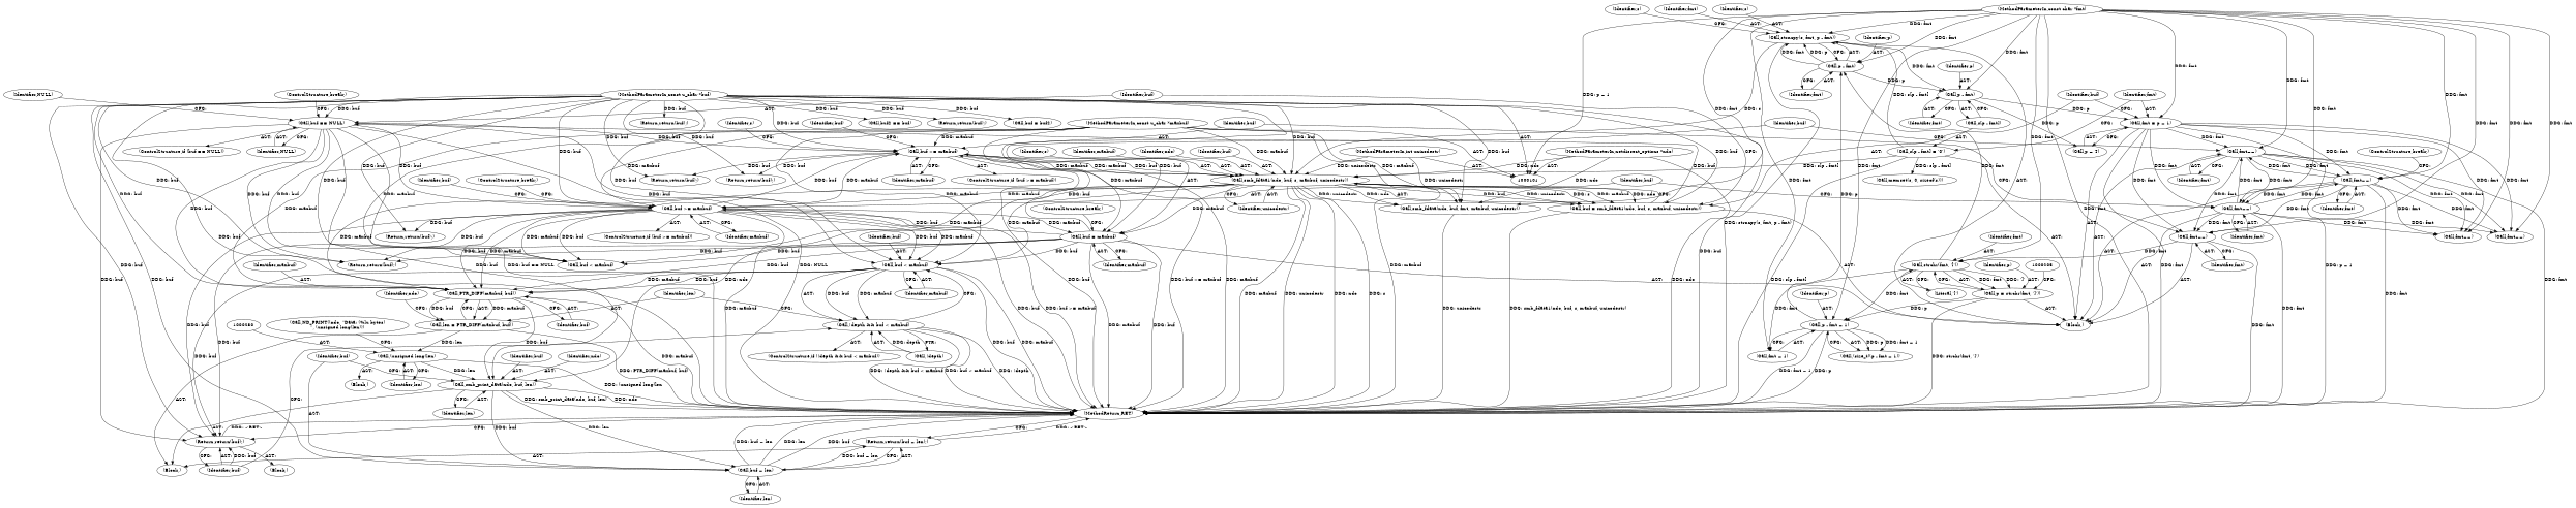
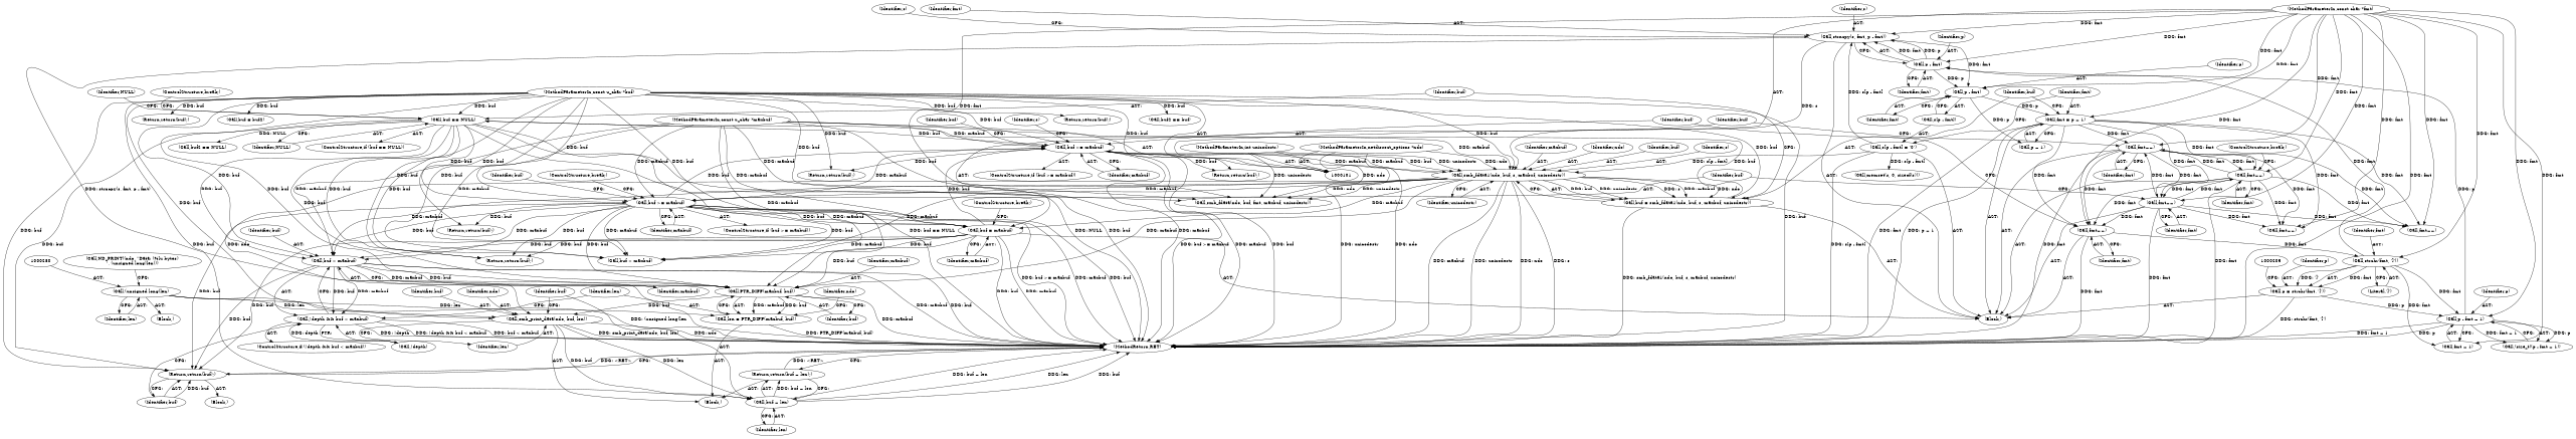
  digraph {
    n1 [label="(Call,buf < maxbuf)"]
    n2 [label="(Call,!depth && buf < maxbuf)"]
    n3 [label="(Call,PTR_DIFF(maxbuf, buf))"]
    n4 [label="(Return,return(buf);)"]
    n5 [label="(MethodReturn,RET)"]
    n6 [label="(Identifier,maxbuf)"]
    n7 [label="(Call,!depth)"]
    n8 [label="(ControlStructure,if (!depth && buf < maxbuf))"]
    n9 [label="(Call,smb_print_data(ndo, buf, len))"]
    n10 [label="(Call,len = PTR_DIFF(maxbuf, buf))"]
    n11 [label="(Identifier,buf)"]
    n12 [label="(Identifier,buf)"]
    n13 [label="(Block,)"]
    n14 [label="(Return,return(buf + len);)"]
    n15 [label="(Call,buf == NULL)"]
    n16 [label="(Call,buf >= maxbuf)"]
    n17 [label="(Call,buf >= maxbuf)"]
    n18 [label="(Return,return(buf);)"]
    n19 [label="(ControlStructure,if (buf == NULL))"]
    n20 [label="(Identifier,NULL)"]
    n21 [label="(Call,buf < maxbuf)"]
+   n22 [label="(Call,buf2 == NULL)"]
    n23 [label="(Call,smb_fdata1(ndo, buf, s, maxbuf, unicodestr))"]
    n24 [label="(Return,return(buf);)"]
    n25 [label="(Return,return(buf);)"]
    n26 [label="(ControlStructure,if (buf >= maxbuf))"]
    n27 [label="(Identifier,maxbuf)"]
    n28 [label="(Call,buf = maxbuf)"]
    n29 [label="(Return,return(buf);)"]
    n30 [label="(Identifier,maxbuf)"]
    n31 [label="(ControlStructure,if (buf >= maxbuf))"]
    n32 [label="(Call,buf = smb_fdata1(ndo, buf, s, maxbuf, unicodestr))"]
    n33 [label="(Block,)"]
    n34 [label="(Identifier,unicodestr)"]
    n35 [label="(Call,smb_fdata(ndo, buf, fmt, maxbuf, unicodestr))"]
    n36 [label="(Identifier,maxbuf)"]
    n37 [label="(Call,buf + len)"]
    n38 [label="(Block,)"]
    n39 [label="(Identifier,len)"]
    n40 [label="(MethodParameterIn,netdissect_options *ndo)"]
    1000101
    n42 [label="(MethodParameterIn,const u_char *buf)"]
    n43 [label="(Return,return(buf);)"]
    n44 [label="(Call,buf2 == buf)"]
    n45 [label="(Return,return(buf);)"]
    n46 [label="(Call,buf = buf2)"]
    n47 [label="(Identifier,len)"]
    n48 [label="(MethodParameterIn,const u_char *maxbuf)"]
    n49 [label="(Call,s[p - fmt] = '\0')"]
    n50 [label="(Call,strncpy(s, fmt, p - fmt))"]
    n51 [label="(Call,memset(s, 0, sizeof(s)))"]
    n52 [label="(Call,p - fmt)"]
    n53 [label="(Call,p - fmt)"]
    n54 [label="(Identifier,fmt)"]
    n55 [label="(Call,fmt = p + 1)"]
-   n56 [label="(Call,p + 4)"]
+   n56 [label="(Call,p + 1)"]
    n57 [label="(Identifier,fmt)"]
    n58 [label="(Call,s[p - fmt])"]
    n59 [label="(Call,p - fmt + 1)"]
    n60 [label="(Call,(size_t)(p - fmt + 1))"]
    n61 [label="(Call,fmt + 1)"]
    n62 [label="(Call,p = strchr(fmt, ']'))"]
    n63 [label="(Call,strchr(fmt, ']'))"]
    n64 [label="(Literal,']')"]
    n65 [label="(Call,fmt++)"]
    n66 [label="(Identifier,fmt)"]
    n67 [label="(Call,fmt++)"]
    n68 [label="(Call,fmt++)"]
    n69 [label="(Call,fmt++)"]
    n70 [label="(Call,fmt++)"]
    n71 [label="(Identifier,fmt)"]
    n72 [label="(Call,fmt++)"]
    n73 [label="(Identifier,fmt)"]
    n74 [label="(Identifier,fmt)"]
    n75 [label="(MethodParameterIn,const char *fmt)"]
    n76 [label="(MethodParameterIn,int unicodestr)"]
    n77 [label="(Call,(unsigned long)len)"]
    n78 [label="(Identifier,len)"]
    n79 [label="(Block,)"]
    n80 [label="(Identifier,buf)"]
    n81 [label="(Identifier,fmt)"]
    n82 [label="(Identifier,p)"]
    n83 [label="(Identifier,buf)"]
    n84 [label="(Identifier,buf)"]
    n85 [label="(Identifier,s)"]
    n86 [label="(Identifier,len)"]
    n87 [label="(Identifier,buf)"]
    n88 [label="(Identifier,NULL)"]
    n89 [label="(Identifier,p)"]
    n90 [label="(Identifier,buf)"]
    n91 [label="(Call,ND_PRINT((ndo, \"Data: (%lu bytes)\n\", (unsigned long)len)))"]
    n92 [label="(Identifier,ndo)"]
    n93 [label="(Identifier,buf)"]
    n94 [label="(Identifier,ndo)"]
    n95 [label="(Identifier,fmt)"]
    n96 [label="(ControlStructure,break;)"]
    n97 [label="(Identifier,p)"]
    n98 [label="(ControlStructure,break;)"]
    n99 [label="(Identifier,s)"]
    n100 [label="(Identifier,p)"]
    n101 [label="(Identifier,fmt)"]
    n102 [label="(Identifier,buf)"]
    n103 [label="(ControlStructure,break;)"]
    n104 [label="(Identifier,buf)"]
    n105 [label="(Identifier,buf)"]
    n106 [label="(Identifier,maxbuf)"]
    n107 [label="(Identifier,ndo)"]
    n108 [label="(Identifier,maxbuf)"]
    n109 [label="(Identifier,s)"]
    n110 [label="(Identifier,buf)"]
    n111 [label="(Identifier,buf)"]
    n112 [label="(ControlStructure,break;)"]
    n113 [label="(Identifier,s)"]
    1000205
    1000280
    n1 -> n2 [label="AST: "]
    n1 -> n2 [label="DDG: buf"]
    n1 -> n2 [label="DDG: maxbuf"]
    n1 -> n3 [label="DDG: maxbuf"]
    n1 -> n3 [label="DDG: buf"]
    n1 -> n4 [label="DDG: buf"]
    n1 -> n5 [label="DDG: buf"]
    n1 -> n5 [label="DDG: maxbuf"]
    n1 -> n6 [label="CFG: "]
    n2 -> n1 [label="CFG: "]
    n2 -> n5 [label="DDG: buf < maxbuf"]
    n2 -> n5 [label="DDG: !depth"]
    n2 -> n5 [label="DDG: !depth && buf < maxbuf"]
    n2 -> n7 [label="PTR: "]
    n2 -> n8 [label="AST: "]
    n3 -> n5 [label="DDG: maxbuf"]
    n3 -> n9 [label="DDG: buf"]
    n3 -> n10 [label="AST: "]
    n3 -> n10 [label="DDG: maxbuf"]
    n3 -> n10 [label="DDG: buf"]
    n3 -> n11 [label="CFG: "]
    n4 -> n5 [label="DDG: <RET>"]
    n4 -> n12 [label="CFG: "]
    n4 -> n13 [label="AST: "]
    n5 -> n4 [label="CFG: "]
    n5 -> n14 [label="CFG: "]
    n6 -> n1 [label="AST: "]
    n7 -> n2 [label="AST: "]
    n7 -> n2 [label="DDG: depth"]
    n9 -> n5 [label="DDG: smb_print_data(ndo, buf, len)"]
    n9 -> n5 [label="DDG: ndo"]
    n9 -> n37 [label="DDG: buf"]
    n9 -> n37 [label="DDG: len"]
    n9 -> n38 [label="AST: "]
    n9 -> n39 [label="CFG: "]
    n10 -> n3 [label="CFG: "]
    n10 -> n5 [label="DDG: PTR_DIFF(maxbuf, buf)"]
    n10 -> n38 [label="AST: "]
-   n10 -> n77 [label="DDG: len"]
+   n77 -> n10 [label="DDG: len"]
    n11 -> n3 [label="AST: "]
    n12 -> n2 [label="CFG: "]
    n12 -> n4 [label="AST: "]
    n12 -> n4 [label="DDG: buf"]
    n14 -> n5 [label="DDG: <RET>"]
    n14 -> n37 [label="CFG: "]
    n14 -> n38 [label="AST: "]
    n15 -> n1 [label="DDG: buf"]
    n15 -> n3 [label="DDG: buf"]
    n15 -> n4 [label="DDG: buf"]
    n15 -> n5 [label="DDG: NULL"]
    n15 -> n5 [label="DDG: buf"]
    n15 -> n5 [label="DDG: buf == NULL"]
    n15 -> n16 [label="DDG: buf"]
    n15 -> n17 [label="DDG: buf"]
    n15 -> n18 [label="DDG: buf"]
    n15 -> n19 [label="AST: "]
    n15 -> n20 [label="CFG: "]
    n15 -> n21 [label="DDG: buf"]
+   n15 -> n22 [label="DDG: NULL"]
    n16 -> n5 [label="DDG: buf"]
    n16 -> n5 [label="DDG: buf >= maxbuf"]
    n16 -> n5 [label="DDG: maxbuf"]
    n16 -> n23 [label="DDG: buf"]
    n16 -> n23 [label="DDG: maxbuf"]
    n16 -> n24 [label="DDG: buf"]
    n16 -> n25 [label="DDG: buf"]
    n16 -> n26 [label="AST: "]
    n16 -> n27 [label="CFG: "]
    n17 -> n1 [label="DDG: buf"]
    n17 -> n1 [label="DDG: maxbuf"]
    n17 -> n3 [label="DDG: maxbuf"]
    n17 -> n3 [label="DDG: buf"]
    n17 -> n4 [label="DDG: buf"]
    n17 -> n5 [label="DDG: buf >= maxbuf"]
    n17 -> n5 [label="DDG: maxbuf"]
    n17 -> n5 [label="DDG: buf"]
    n17 -> n16 [label="DDG: buf"]
    n17 -> n16 [label="DDG: maxbuf"]
    n17 -> n18 [label="DDG: buf"]
    n17 -> n21 [label="DDG: buf"]
    n17 -> n21 [label="DDG: maxbuf"]
    n17 -> n28 [label="DDG: maxbuf"]
    n17 -> n29 [label="DDG: buf"]
    n17 -> n30 [label="CFG: "]
    n17 -> n31 [label="AST: "]
    n20 -> n15 [label="AST: "]
    n23 -> n1 [label="DDG: maxbuf"]
    n23 -> n3 [label="DDG: maxbuf"]
    n23 -> n5 [label="DDG: ndo"]
    n23 -> n5 [label="DDG: s"]
    n23 -> n5 [label="DDG: maxbuf"]
    n23 -> n5 [label="DDG: unicodestr"]
    n23 -> n9 [label="DDG: ndo"]
    n23 -> n16 [label="DDG: maxbuf"]
    n23 -> n17 [label="DDG: maxbuf"]
    n23 -> n21 [label="DDG: maxbuf"]
    n23 -> n28 [label="DDG: maxbuf"]
    n23 -> n32 [label="AST: "]
    n23 -> n32 [label="DDG: buf"]
    n23 -> n32 [label="DDG: unicodestr"]
    n23 -> n32 [label="DDG: s"]
    n23 -> n32 [label="DDG: maxbuf"]
    n23 -> n32 [label="DDG: ndo"]
    n23 -> n34 [label="CFG: "]
    n23 -> n35 [label="DDG: ndo"]
    n23 -> n35 [label="DDG: unicodestr"]
    n27 -> n16 [label="AST: "]
    n28 -> n1 [label="DDG: buf"]
    n28 -> n3 [label="DDG: buf"]
    n28 -> n4 [label="DDG: buf"]
    n28 -> n5 [label="DDG: buf"]
    n28 -> n5 [label="DDG: maxbuf"]
    n28 -> n16 [label="DDG: buf"]
    n28 -> n17 [label="DDG: buf"]
    n28 -> n18 [label="DDG: buf"]
    n28 -> n21 [label="DDG: buf"]
    n28 -> n33 [label="AST: "]
    n28 -> n36 [label="CFG: "]
    n30 -> n17 [label="AST: "]
    n32 -> n5 [label="DDG: smb_fdata1(ndo, buf, s, maxbuf, unicodestr)"]
    n32 -> n15 [label="DDG: buf"]
    n32 -> n23 [label="CFG: "]
    n32 -> n33 [label="AST: "]
    n34 -> n23 [label="AST: "]
    n36 -> n28 [label="AST: "]
    n37 -> n5 [label="DDG: buf + len"]
    n37 -> n5 [label="DDG: len"]
    n37 -> n5 [label="DDG: buf"]
    n37 -> n14 [label="AST: "]
    n37 -> n14 [label="DDG: buf + len"]
    n37 -> n47 [label="CFG: "]
    n39 -> n9 [label="AST: "]
    n40 -> n5 [label="DDG: ndo"]
    n40 -> n23 [label="DDG: ndo"]
    n40 -> n35 [label="DDG: ndo"]
    n40 -> 1000101 [label="AST: "]
    n42 -> n1 [label="DDG: buf"]
    n42 -> n3 [label="DDG: buf"]
    n42 -> n4 [label="DDG: buf"]
    n42 -> n5 [label="DDG: buf"]
    n42 -> n9 [label="DDG: buf"]
    n42 -> n15 [label="DDG: buf"]
    n42 -> n16 [label="DDG: buf"]
    n42 -> n17 [label="DDG: buf"]
    n42 -> n18 [label="DDG: buf"]
    n42 -> n21 [label="DDG: buf"]
    n42 -> n23 [label="DDG: buf"]
    n42 -> n24 [label="DDG: buf"]
    n42 -> n25 [label="DDG: buf"]
    n42 -> n28 [label="DDG: buf"]
    n42 -> n29 [label="DDG: buf"]
    n42 -> n32 [label="DDG: buf"]
    n42 -> n35 [label="DDG: buf"]
    n42 -> n37 [label="DDG: buf"]
    n42 -> 1000101 [label="AST: "]
    n42 -> n43 [label="DDG: buf"]
    n42 -> n44 [label="DDG: buf"]
    n42 -> n45 [label="DDG: buf"]
    n42 -> n46 [label="DDG: buf"]
    n47 -> n37 [label="AST: "]
    n48 -> n1 [label="DDG: maxbuf"]
    n48 -> n3 [label="DDG: maxbuf"]
    n48 -> n5 [label="DDG: maxbuf"]
    n48 -> n16 [label="DDG: maxbuf"]
    n48 -> n17 [label="DDG: maxbuf"]
    n48 -> n21 [label="DDG: maxbuf"]
    n48 -> n23 [label="DDG: maxbuf"]
    n48 -> n28 [label="DDG: maxbuf"]
    n48 -> n35 [label="DDG: maxbuf"]
    n48 -> 1000101 [label="AST: "]
    n49 -> n5 [label="DDG: s[p - fmt]"]
    n49 -> n23 [label="DDG: s[p - fmt]"]
    n49 -> n33 [label="AST: "]
    n49 -> n50 [label="DDG: s[p - fmt]"]
    n49 -> n51 [label="DDG: s[p - fmt]"]
    n50 -> n5 [label="DDG: strncpy(s, fmt, p - fmt)"]
    n50 -> n23 [label="DDG: s"]
    n50 -> n33 [label="AST: "]
    n50 -> n52 [label="CFG: "]
    n50 -> n53 [label="DDG: fmt"]
    n52 -> n50 [label="AST: "]
    n52 -> n50 [label="DDG: fmt"]
    n52 -> n50 [label="DDG: p"]
    n52 -> n53 [label="DDG: p"]
    n52 -> n54 [label="CFG: "]
    n53 -> n55 [label="DDG: p"]
    n53 -> n56 [label="DDG: p"]
    n53 -> n57 [label="CFG: "]
    n53 -> n58 [label="AST: "]
    n54 -> n52 [label="AST: "]
    n55 -> n5 [label="DDG: p + 1"]
    n55 -> n5 [label="DDG: fmt"]
    n55 -> n33 [label="AST: "]
    n55 -> n56 [label="CFG: "]
    n55 -> n65 [label="DDG: fmt"]
    n55 -> n67 [label="DDG: fmt"]
    n55 -> n68 [label="DDG: fmt"]
    n55 -> n69 [label="DDG: fmt"]
    n55 -> n70 [label="DDG: fmt"]
    n55 -> n72 [label="DDG: fmt"]
    n56 -> n55 [label="AST: "]
    n57 -> n53 [label="AST: "]
    n58 -> n49 [label="AST: "]
    n58 -> n53 [label="CFG: "]
    n59 -> n5 [label="DDG: fmt + 1"]
    n59 -> n5 [label="DDG: p"]
    n59 -> n52 [label="DDG: p"]
    n59 -> n60 [label="AST: "]
    n59 -> n60 [label="DDG: p"]
    n59 -> n60 [label="DDG: fmt + 1"]
    n59 -> n61 [label="CFG: "]
    n60 -> n59 [label="CFG: "]
    n61 -> n59 [label="AST: "]
    n62 -> n5 [label="DDG: strchr(fmt, ']')"]
    n62 -> n33 [label="AST: "]
    n62 -> n59 [label="DDG: p"]
-   n62 -> n63 [label="CFG: "]
    n63 -> n52 [label="DDG: fmt"]
    n63 -> n59 [label="DDG: fmt"]
    n63 -> n61 [label="DDG: fmt"]
    n63 -> n62 [label="AST: "]
    n63 -> n62 [label="DDG: fmt"]
    n63 -> n62 [label="DDG: ']'"]
    n63 -> n64 [label="CFG: "]
    n64 -> n63 [label="AST: "]
    n65 -> n5 [label="DDG: fmt"]
    n65 -> n33 [label="AST: "]
    n65 -> n63 [label="DDG: fmt"]
    n65 -> n66 [label="CFG: "]
    n66 -> n65 [label="AST: "]
    n67 -> n5 [label="DDG: fmt"]
    n67 -> n33 [label="AST: "]
    n67 -> n65 [label="DDG: fmt"]
    n67 -> n68 [label="DDG: fmt"]
    n67 -> n69 [label="DDG: fmt"]
    n67 -> n70 [label="DDG: fmt"]
    n67 -> n71 [label="CFG: "]
    n67 -> n72 [label="DDG: fmt"]
    n68 -> n5 [label="DDG: fmt"]
    n68 -> n33 [label="AST: "]
    n68 -> n65 [label="DDG: fmt"]
    n68 -> n67 [label="DDG: fmt"]
    n68 -> n69 [label="DDG: fmt"]
    n68 -> n70 [label="DDG: fmt"]
    n68 -> n72 [label="DDG: fmt"]
    n68 -> n73 [label="CFG: "]
    n69 -> n5 [label="DDG: fmt"]
    n69 -> n33 [label="AST: "]
    n69 -> n65 [label="DDG: fmt"]
    n69 -> n67 [label="DDG: fmt"]
    n69 -> n68 [label="DDG: fmt"]
    n69 -> n70 [label="DDG: fmt"]
    n69 -> n72 [label="DDG: fmt"]
    n69 -> n74 [label="CFG: "]
    n71 -> n67 [label="AST: "]
    n73 -> n68 [label="AST: "]
    n74 -> n69 [label="AST: "]
    n75 -> n5 [label="DDG: fmt"]
    n75 -> n35 [label="DDG: fmt"]
-   n75 -> 1000101 [label="DDG: p + 1"]
+   n75 -> 1000101 [label="AST: "]
    n75 -> n50 [label="DDG: fmt"]
    n75 -> n52 [label="DDG: fmt"]
    n75 -> n53 [label="DDG: fmt"]
    n75 -> n55 [label="DDG: fmt"]
    n75 -> n59 [label="DDG: fmt"]
    n75 -> n61 [label="DDG: fmt"]
    n75 -> n63 [label="DDG: fmt"]
    n75 -> n65 [label="DDG: fmt"]
    n75 -> n67 [label="DDG: fmt"]
    n75 -> n68 [label="DDG: fmt"]
    n75 -> n69 [label="DDG: fmt"]
    n75 -> n70 [label="DDG: fmt"]
    n75 -> n72 [label="DDG: fmt"]
-   n35 -> n5 [label="DDG: unicodestr"]
+   n76 -> n5 [label="DDG: unicodestr"]
    n76 -> n23 [label="DDG: unicodestr"]
    n76 -> n35 [label="DDG: unicodestr"]
    n76 -> 1000101 [label="AST: "]
    n77 -> n5 [label="DDG: (unsigned long)len"]
    n77 -> n9 [label="DDG: len"]
    n77 -> n78 [label="CFG: "]
    n77 -> n79 [label="AST: "]
    n78 -> n77 [label="AST: "]
    n80 -> n9 [label="CFG: "]
    n80 -> n37 [label="AST: "]
    n81 -> n63 [label="AST: "]
    n82 -> n53 [label="AST: "]
    n83 -> n16 [label="CFG: "]
    n84 -> n1 [label="AST: "]
    n85 -> n50 [label="CFG: "]
    n86 -> n2 [label="CFG: "]
    n86 -> n10 [label="AST: "]
    n87 -> n17 [label="CFG: "]
    n88 -> n15 [label="CFG: "]
    n89 -> n52 [label="AST: "]
    n90 -> n9 [label="AST: "]
    n91 -> n77 [label="CFG: "]
    n92 -> n9 [label="AST: "]
    n93 -> n15 [label="AST: "]
    n93 -> n32 [label="CFG: "]
    n94 -> n10 [label="CFG: "]
    n95 -> n50 [label="AST: "]
    n96 -> n68 [label="CFG: "]
    n97 -> n62 [label="AST: "]
    n98 -> n17 [label="CFG: "]
    n99 -> n23 [label="AST: "]
    n100 -> n59 [label="AST: "]
    n101 -> n49 [label="CFG: "]
    n101 -> n55 [label="AST: "]
    n102 -> n17 [label="AST: "]
    n102 -> n69 [label="CFG: "]
    n103 -> n28 [label="CFG: "]
    n104 -> n32 [label="AST: "]
    n104 -> n55 [label="CFG: "]
    n105 -> n28 [label="AST: "]
    n105 -> n67 [label="CFG: "]
    n106 -> n23 [label="AST: "]
    n107 -> n23 [label="AST: "]
    n108 -> n3 [label="AST: "]
    n109 -> n50 [label="AST: "]
    n110 -> n16 [label="AST: "]
    n110 -> n65 [label="CFG: "]
    n111 -> n23 [label="AST: "]
    n112 -> n15 [label="CFG: "]
    n113 -> n16 [label="CFG: "]
    1000205 -> n62 [label="CFG: "]
    1000280 -> n77 [label="AST: "]
  }
